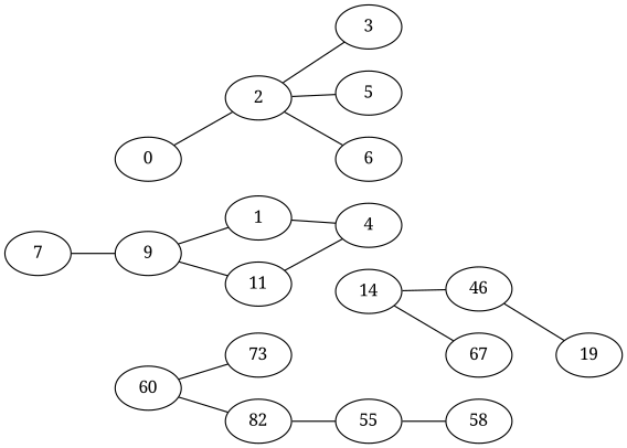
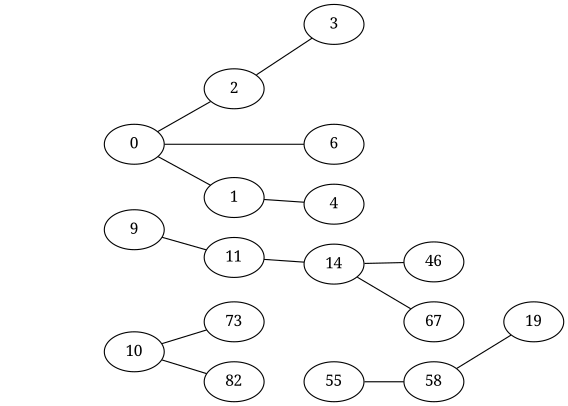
  graph {
    fontname="Noto Serif"
    rankdir=LR
    node [fontname="Noto Serif"]
    edge [fontname="Noto Serif"]
    0
    1
    2
    4
    3
-   5
    6
-   7
    9
    11
    n11 [label=82]
-   10 [label=60]
+   10
    n13 [label=73]
    14
    n15 [label=55]
    n16 [label=46]
    n17 [label=67]
    n18 [label=58]
    19
-   9 -- 1
+   0 -- 1
    0 -- 2
    1 -- 4
    2 -- 3
-   2 -- 5
-   2 -- 6
-   7 -- 9
+   0 -- 6
    9 -- 11
-   11 -- 4
-   n11 -- n15
+   11 -- 14
    10 -- n11
    10 -- n13
    14 -- n16
    14 -- n17
    n15 -- n18
-   n16 -- 19
+   n18 -- 19
  }
